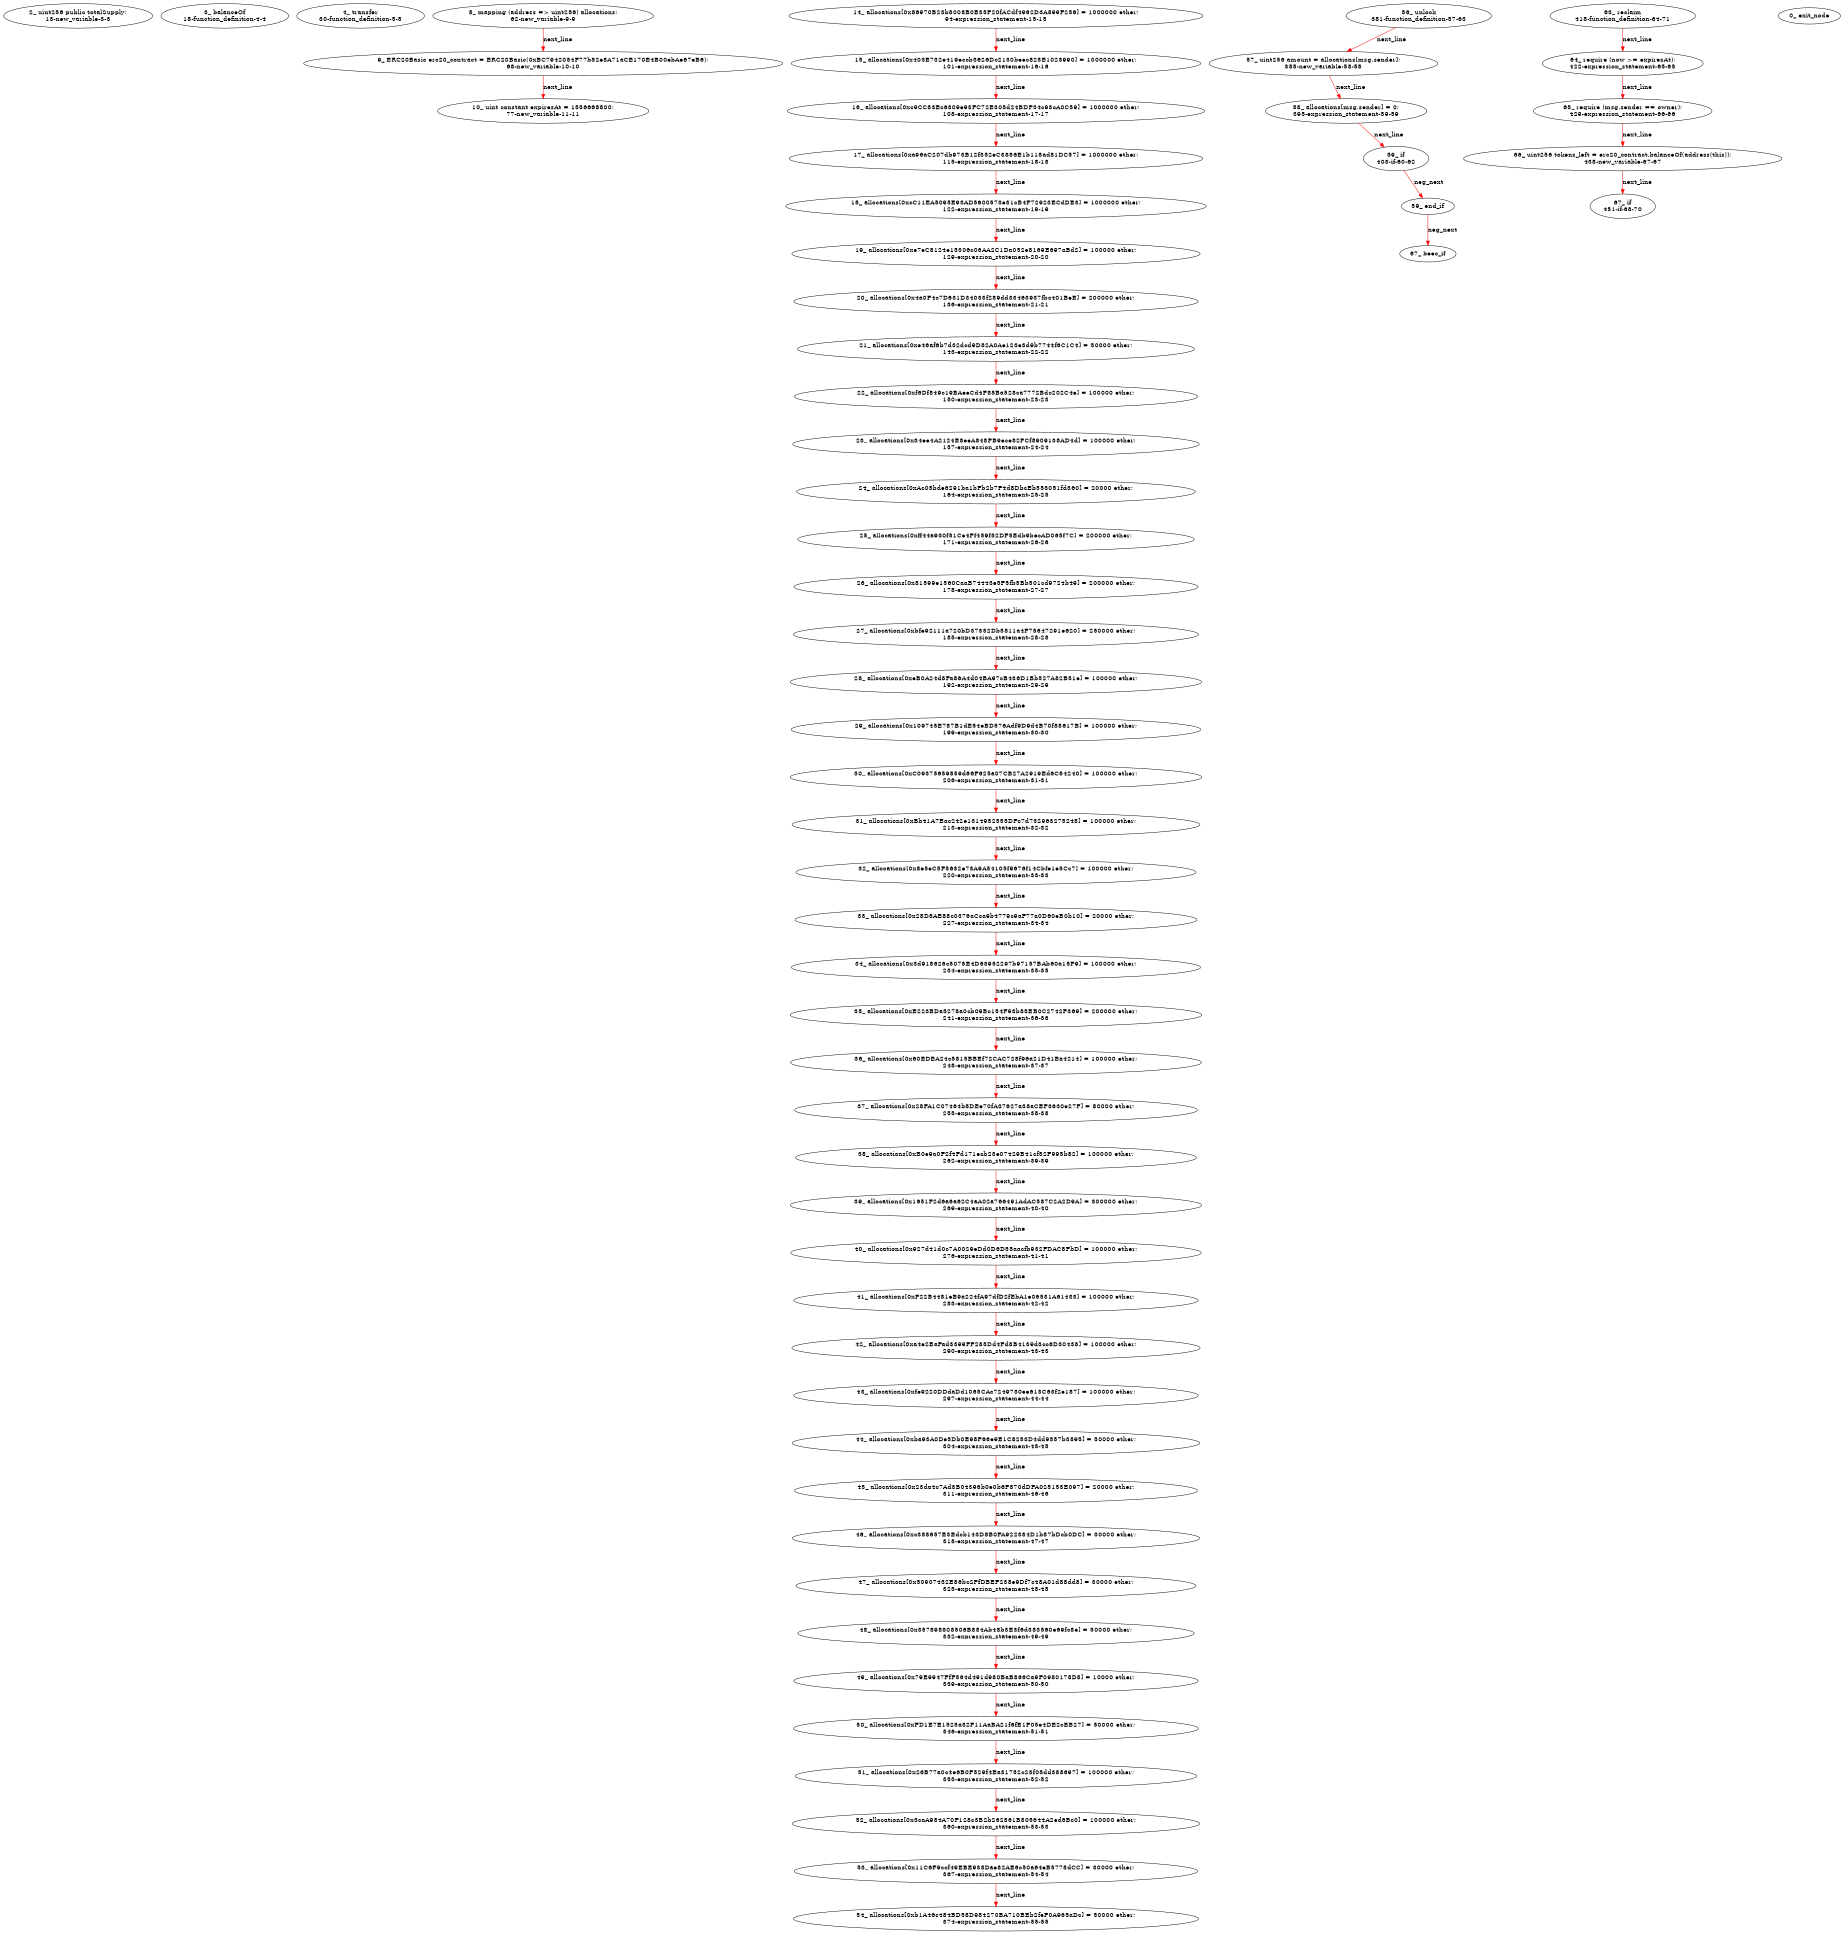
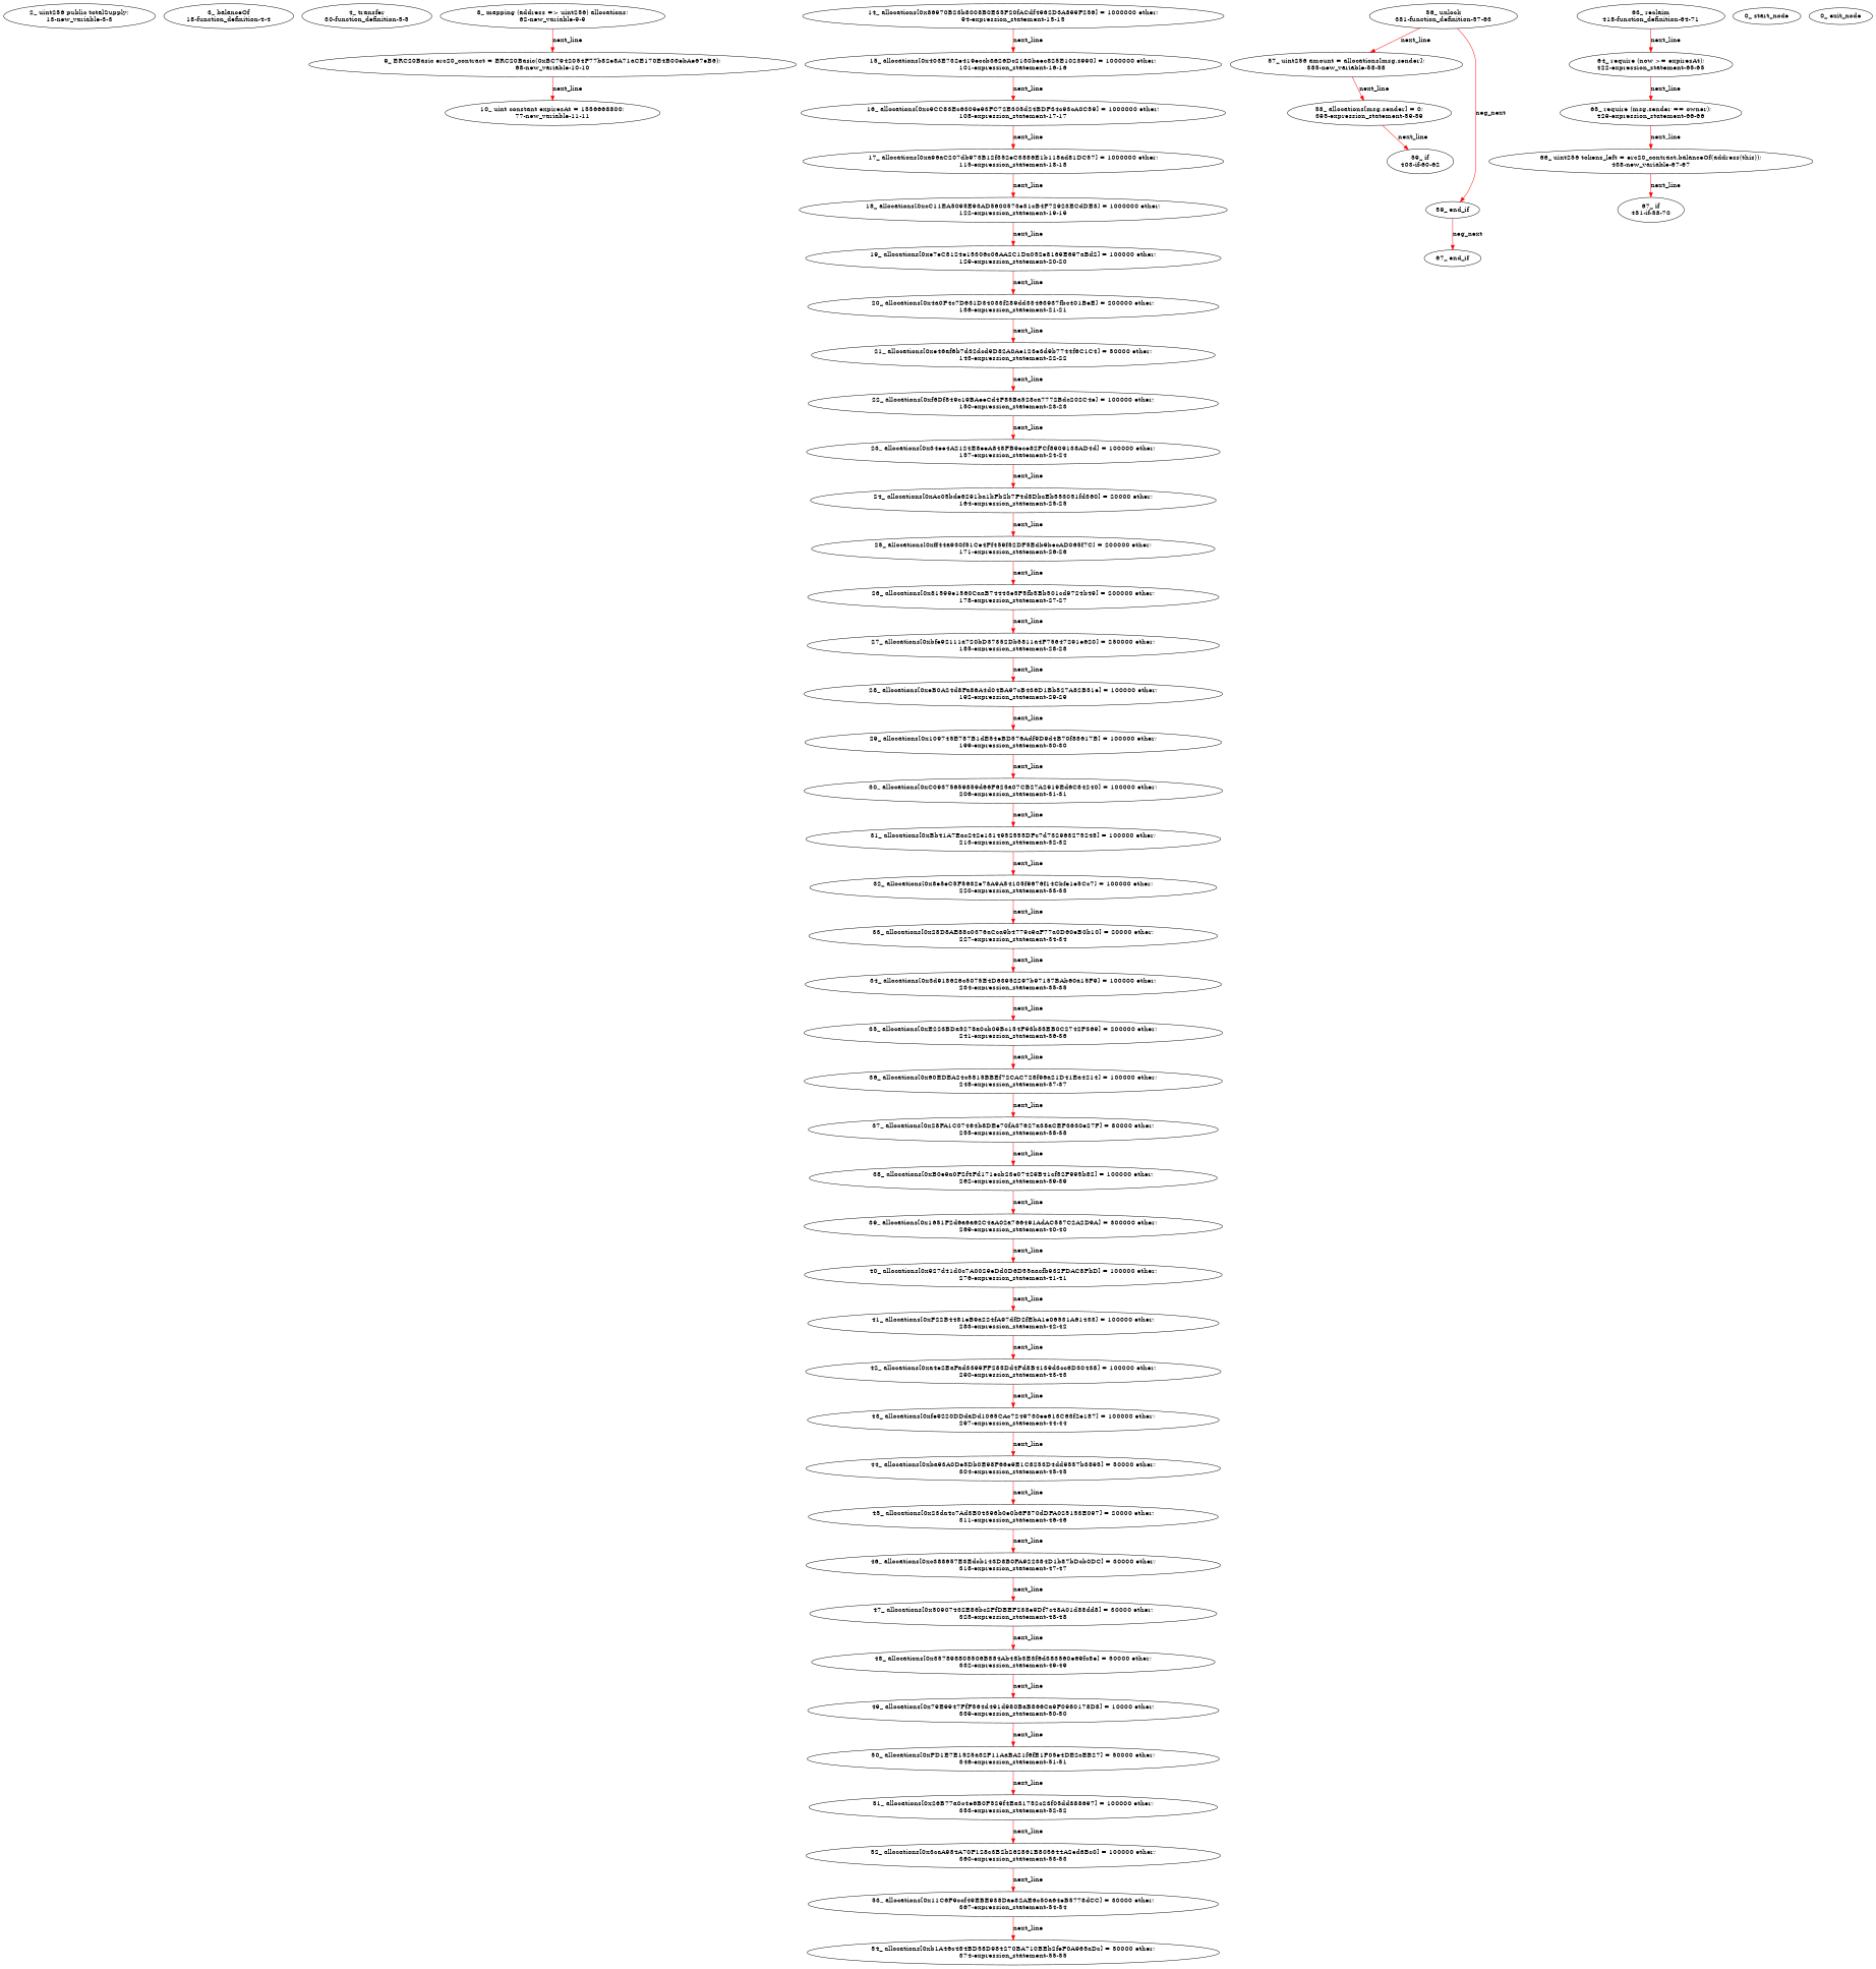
  digraph {
    node [type_label=expression_statement]
    edge [color=red controlflow_type=next_line edge_type=CFG_edge]
    n1 [label="2_ uint256 public totalSupply;\n13-new_variable-3-3" type_label=new_variable]
    n2 [label="3_ balanceOf\n18-function_definition-4-4" type_label=function_definition]
    n3 [label="4_ transfer\n30-function_definition-5-5" type_label=function_definition]
    n4 [label="8_ mapping (address => uint256) allocations;\n62-new_variable-9-9" type_label=new_variable]
    n5 [label="9_ ERC20Basic erc20_contract = ERC20Basic(0xBC7942054F77b82e8A71aCE170E4B00ebAe67eB6);\n68-new_variable-10-10" type_label=new_variable]
    n6 [label="10_ uint constant expiresAt = 1556668800;\n77-new_variable-11-11" type_label=new_variable]
    n7 [label="14_ allocations[0x86970B23b8008B0E35F20fACdf4962D3A899F256] = 1000000 ether;\n94-expression_statement-15-15"]
    n8 [label="15_ allocations[0x403E732e419eccb3626Dc2130beec825E1023990] = 1000000 ether;\n101-expression_statement-16-16"]
    n9 [label="16_ allocations[0xc9CC83Ec6309e93FC72E305d24BDF34c93cA0C59] = 1000000 ether;\n108-expression_statement-17-17"]
    n10 [label="17_ allocations[0xa96aC207db973B12f352eC3886E1b118ad81DC57] = 1000000 ether;\n115-expression_statement-18-18"]
    n11 [label="18_ allocations[0xcC11EA5095E93AD5600573e31cB4F72923ECdDE3] = 1000000 ether;\n122-expression_statement-19-19"]
    n12 [label="19_ allocations[0xe7eC8124e15306c06AA2C1Da052e8169E697aBd2] = 100000 ether;\n129-expression_statement-20-20"]
    n13 [label="20_ allocations[0x4a0F4c7D631D34033f289dd33463937fbc401BeE] = 200000 ether;\n136-expression_statement-21-21"]
    n14 [label="21_ allocations[0xe46af6b7d32dcd9D82A0Ae123e3d9b7744f6C1C4] = 50000 ether;\n143-expression_statement-22-22"]
    n15 [label="22_ allocations[0xf6Df849c19BAeeCd4F85Ba528ca7772Bdc202C4e] = 100000 ether;\n150-expression_statement-23-23"]
    n16 [label="23_ allocations[0x34ee4A2124E8eeA848FB9ece82FCf8909138AD4d] = 100000 ether;\n157-expression_statement-24-24"]
    n17 [label="24_ allocations[0xAc05bde6291ba1bFb2b7F4d8DbcEb553051fd360] = 20000 ether;\n164-expression_statement-25-25"]
    n18 [label="25_ allocations[0xff44a930f51Ce4Ff459f52DF5Edb9becAD065f7C] = 200000 ether;\n171-expression_statement-26-26"]
    n19 [label="26_ allocations[0x81599e1560CaaB74443e5F5fb5Bb501cd9724b49] = 200000 ether;\n178-expression_statement-27-27"]
    n20 [label="27_ allocations[0xbfe92111a720bD37352Db5811a4F75647291e620] = 250000 ether;\n185-expression_statement-28-28"]
    n21 [label="28_ allocations[0xeB0A24d8Fa86A4d04BA97cB436D1Bb527A82B51e] = 100000 ether;\n192-expression_statement-29-29"]
    n22 [label="29_ allocations[0x109745E787B1dE54eBD576Adf9D9d4B70f88617B] = 100000 ether;\n199-expression_statement-30-30"]
    n23 [label="30_ allocations[0xC09375659859d66F625a07CB27A2919Ed6C84240] = 100000 ether;\n206-expression_statement-31-31"]
    n24 [label="31_ allocations[0xBb41A7Eac242e1314952555DFc7d732963275248] = 100000 ether;\n213-expression_statement-32-32"]
    n25 [label="32_ allocations[0x8e5eC5F5632e73A9A54105f9676f14Cbfe1e5Cc7] = 100000 ether;\n220-expression_statement-33-33"]
    n26 [label="33_ allocations[0x28D8AE88c0376aCca9b4779c9aF77a0D60eB0b10] = 20000 ether;\n227-expression_statement-34-34"]
    n27 [label="34_ allocations[0x3d918626c5075E4D63952297b97157BAb60a15F9] = 100000 ether;\n234-expression_statement-35-35"]
    n28 [label="35_ allocations[0xE223BDa5278a0cb09Bc154F93b85EB0C2742F369] = 200000 ether;\n241-expression_statement-36-36"]
    n29 [label="36_ allocations[0x60EDEA24c5815BBEf72CAC728f96a21D41Ea4214] = 100000 ether;\n248-expression_statement-37-37"]
    n30 [label="37_ allocations[0x28FA1C07464b8DEe70fA37627a38aCEF3630e27F] = 80000 ether;\n255-expression_statement-38-38"]
    n31 [label="38_ allocations[0xB0e9a0F2f4Fd171ecb23e07429B41cf52F995b82] = 100000 ether;\n262-expression_statement-39-39"]
    n32 [label="39_ allocations[0x1651F2d6a6a62C4aA02a766491AdAC587C2A2D9A] = 300000 ether;\n269-expression_statement-40-40"]
    n33 [label="40_ allocations[0x927d41d0c7A0029eDd0D6D55aacfb932FDAC8FbD] = 100000 ether;\n276-expression_statement-41-41"]
    n34 [label="41_ allocations[0xF22B4481eB9a224fA97dfD2fEbA1e06531A61433] = 100000 ether;\n283-expression_statement-42-42"]
    n35 [label="42_ allocations[0xa4e2EaFad3399FF285Dd4Fd8B4139d3cc6D30438] = 100000 ether;\n290-expression_statement-43-43"]
    n36 [label="43_ allocations[0xfe9220DDdaDd1065CAc7249730ee613C63f2e187] = 100000 ether;\n297-expression_statement-44-44"]
    n37 [label="44_ allocations[0xba93A0De5Db0E98F66e9E1C8253D4dd9557b3895] = 50000 ether;\n304-expression_statement-45-45"]
    n38 [label="45_ allocations[0x23da4c7Ad3B04396b0e0b6F870dDFA025153E097] = 20000 ether;\n311-expression_statement-46-46"]
    n39 [label="46_ allocations[0xc388657E3Edcb143D8B0FA922384D1b87bDcb0DC] = 30000 ether;\n318-expression_statement-47-47"]
    n40 [label="47_ allocations[0x50907432E86bc2FfDBEF238e9Df7c48A01d88dd8] = 30000 ether;\n325-expression_statement-48-48"]
    n41 [label="48_ allocations[0x357898808506B884Ab48b3E3f6d383560e69fc8e] = 50000 ether;\n332-expression_statement-49-49"]
    n42 [label="49_ allocations[0x79E9947FfF564d491d980BaB866Ca9F0980178D8] = 10000 ether;\n339-expression_statement-50-50"]
    n43 [label="50_ allocations[0xFD1E7E1525a32F11AaBA21f6fE1F05e4DE2cEB27] = 50000 ether;\n346-expression_statement-51-51"]
    n44 [label="51_ allocations[0x26B77a0c4e6B0F529f4Ea31752c23f05dd388697] = 100000 ether;\n353-expression_statement-52-52"]
    n45 [label="52_ allocations[0x3caA984A70F128c3B2b262861B805644A2ed6Bc0] = 100000 ether;\n360-expression_statement-53-53"]
    n46 [label="53_ allocations[0x11C6F9ccf49EBE938Dae82AE6c50a64eB5778dCC] = 30000 ether;\n367-expression_statement-54-54"]
    n47 [label="54_ allocations[0xb1A46c484BD58D984270BA710BEb2feF0A965aDc] = 50000 ether;\n374-expression_statement-55-55"]
    n48 [label="56_ unlock\n381-function_definition-57-63" type_label=function_definition]
    n49 [label="57_ uint256 amount = allocations[msg.sender];\n385-new_variable-58-58" type_label=new_variable]
    n50 [label="58_ allocations[msg.sender] = 0;\n395-expression_statement-59-59"]
    n51 [label="59_ if\n403-if-60-62" type_label=if]
    n52 [label="59_ end_if" type_label=end_if]
-   n53 [label="67_ beec_if" type_label=end_if]
+   n53 [label="67_ end_if" type_label=end_if]
    n54 [label="63_ reclaim\n418-function_definition-64-71" type_label=function_definition]
    n55 [label="64_ require (now >= expiresAt);\n422-expression_statement-65-65"]
    n56 [label="65_ require (msg.sender == owner);\n429-expression_statement-66-66"]
    n57 [label="66_ uint256 tokens_left = erc20_contract.balanceOf(address(this));\n438-new_variable-67-67" type_label=new_variable]
-   n58 [label="67_ if\n451-if-68-70" type_label=if]
+   n58 [label="67_ if\n451-if-58-70" type_label=if]
+   n59 [label="0_ start_node" type_label=start]
    n60 [label="0_ exit_node" type_label=exit]
    n4 -> n5 [label=next_line]
    n5 -> n6 [label=next_line]
    n7 -> n8 [label=next_line]
    n8 -> n9 [label=next_line]
    n9 -> n10 [label=next_line]
    n10 -> n11 [label=next_line]
    n11 -> n12 [label=next_line]
    n12 -> n13 [label=next_line]
    n13 -> n14 [label=next_line]
    n14 -> n15 [label=next_line]
    n15 -> n16 [label=next_line]
    n16 -> n17 [label=next_line]
    n17 -> n18 [label=next_line]
    n18 -> n19 [label=next_line]
    n19 -> n20 [label=next_line]
    n20 -> n21 [label=next_line]
    n21 -> n22 [label=next_line]
    n22 -> n23 [label=next_line]
    n23 -> n24 [label=next_line]
    n24 -> n25 [label=next_line]
    n25 -> n26 [label=next_line]
    n26 -> n27 [label=next_line]
    n27 -> n28 [label=next_line]
    n28 -> n29 [label=next_line]
    n29 -> n30 [label=next_line]
    n30 -> n31 [label=next_line]
    n31 -> n32 [label=next_line]
    n32 -> n33 [label=next_line]
    n33 -> n34 [label=next_line]
    n34 -> n35 [label=next_line]
    n35 -> n36 [label=next_line]
    n36 -> n37 [label=next_line]
    n37 -> n38 [label=next_line]
    n38 -> n39 [label=next_line]
    n39 -> n40 [label=next_line]
    n40 -> n41 [label=next_line]
    n41 -> n42 [label=next_line]
    n42 -> n43 [label=next_line]
    n43 -> n44 [label=next_line]
    n44 -> n45 [label=next_line]
    n45 -> n46 [label=next_line]
    n46 -> n47 [label=next_line]
    n48 -> n49 [label=next_line]
    n49 -> n50 [label=next_line]
    n50 -> n51 [label=next_line]
-   n51 -> n52 [controlflow_type=neg_next label=neg_next]
+   n48 -> n52 [controlflow_type=neg_next label=neg_next]
    n52 -> n53 [controlflow_type=neg_next label=neg_next]
    n54 -> n55 [label=next_line]
    n55 -> n56 [label=next_line]
    n56 -> n57 [label=next_line]
    n57 -> n58 [label=next_line]
  }
